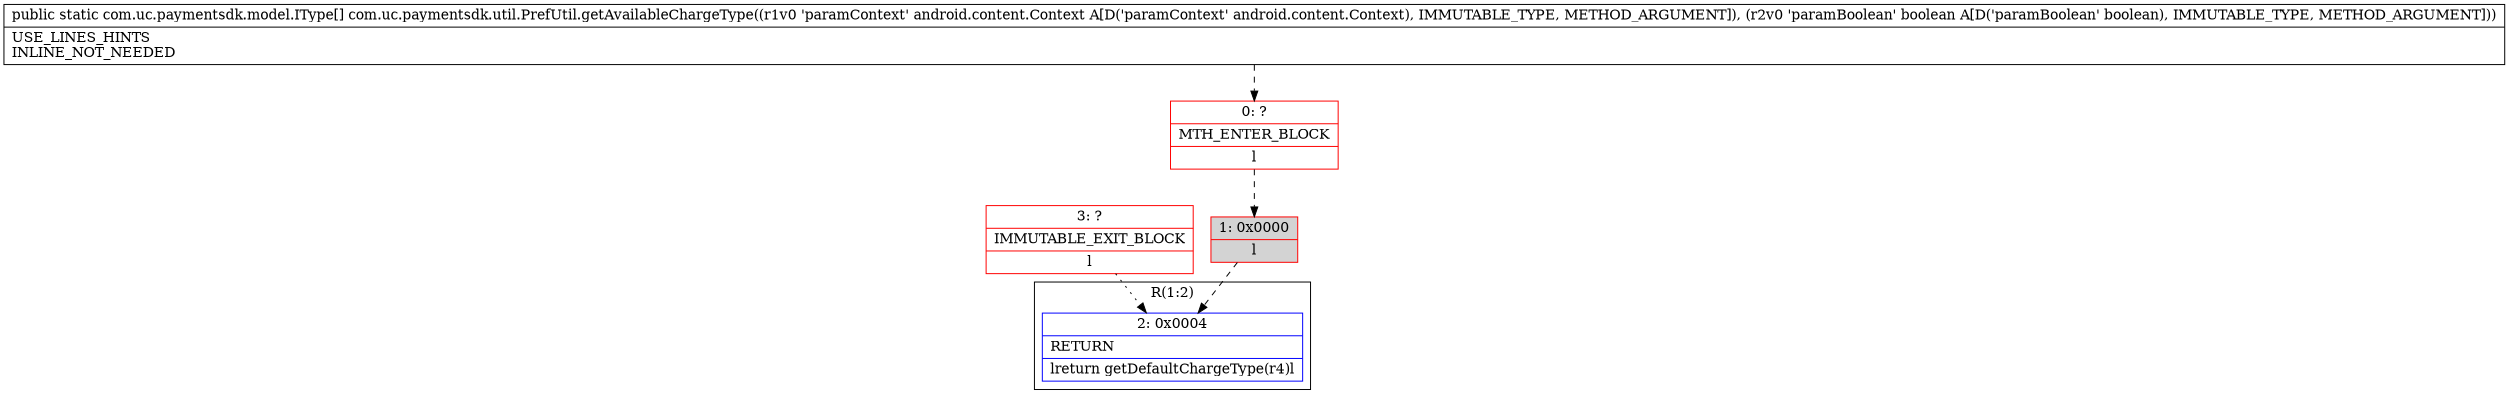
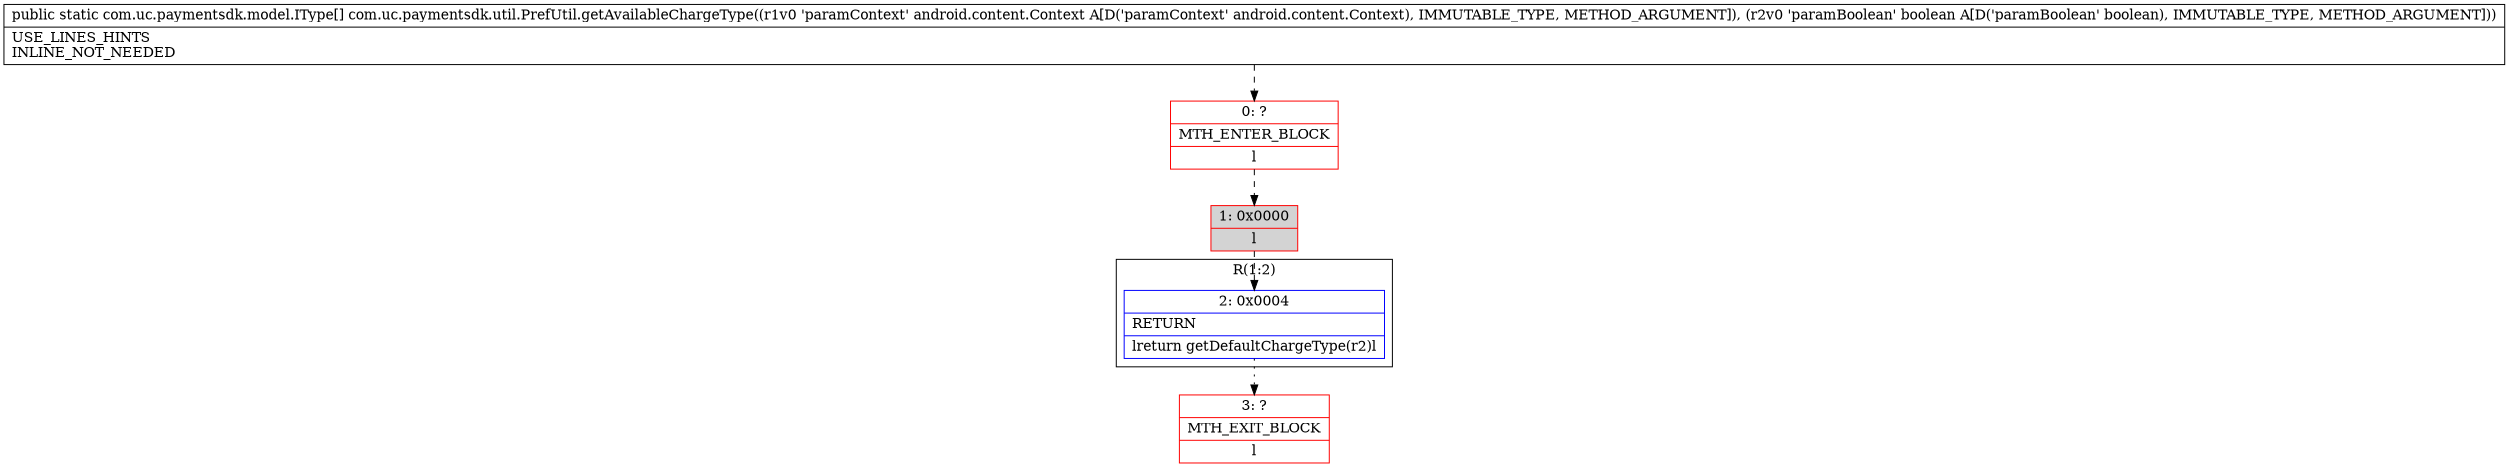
  digraph {
    node [color=red fillcolor=white shape=record style=filled]
    edge [style=dashed]
-   n1 [color=blue label="{2\:\ 0x0004|RETURN\l|lreturn getDefaultChargeType(r4)l}"]
-   n2 [label="{3\:\ ?|IMMUTABLE_EXIT_BLOCK\l|l}"]
+   n1 [color=blue label="{2\:\ 0x0004|RETURN\l|lreturn getDefaultChargeType(r2)l}"]
+   n2 [label="{3\:\ ?|MTH_EXIT_BLOCK\l|l}"]
    n3 [label="{0\:\ ?|MTH_ENTER_BLOCK\l|l}"]
    n4 [fillcolor=lightgrey label="{1\:\ 0x0000|l}"]
    n5 [label="{public static com.uc.paymentsdk.model.IType[] com.uc.paymentsdk.util.PrefUtil.getAvailableChargeType((r1v0 'paramContext' android.content.Context A[D('paramContext' android.content.Context), IMMUTABLE_TYPE, METHOD_ARGUMENT]), (r2v0 'paramBoolean' boolean A[D('paramBoolean' boolean), IMMUTABLE_TYPE, METHOD_ARGUMENT]))  | USE_LINES_HINTS\lINLINE_NOT_NEEDED\l}" color=""]
    subgraph cluster_1 {
      label="R(1:2)"
      n1
    }
-   n2 -> n1 [style=dotted]
+   n1 -> n2 [style=dotted]
    n3 -> n4
    n4 -> n1
    n5 -> n3
  }
